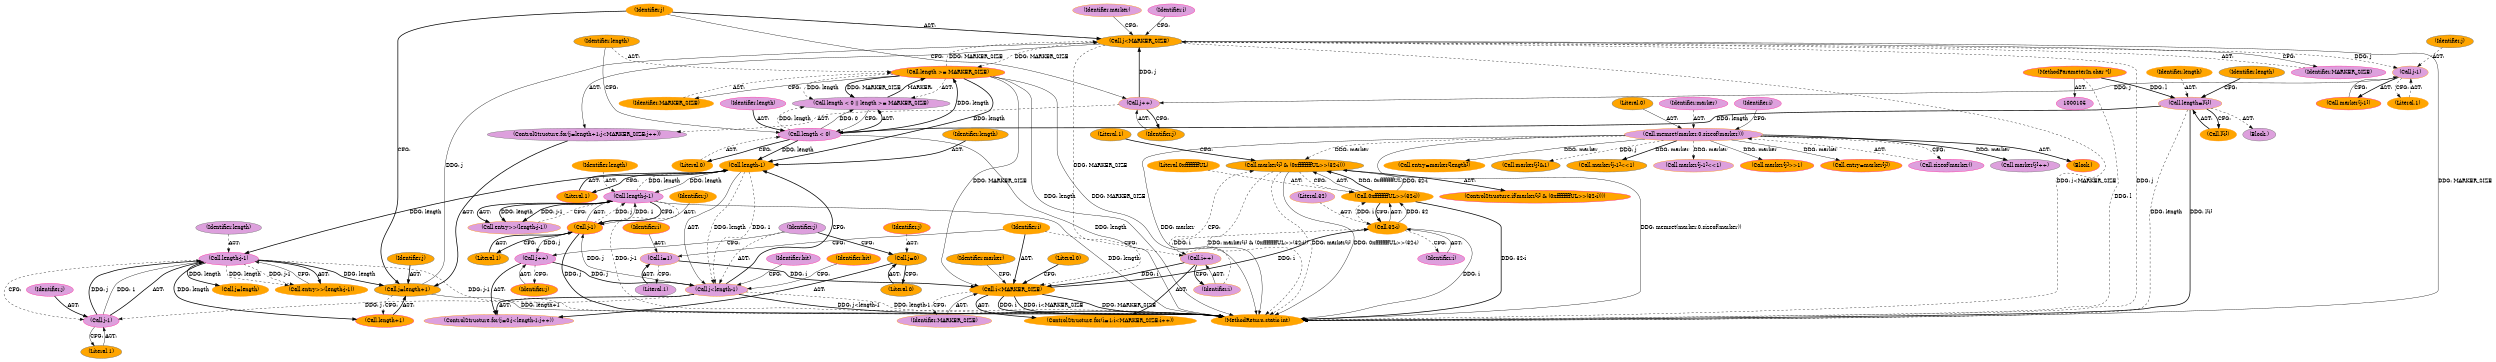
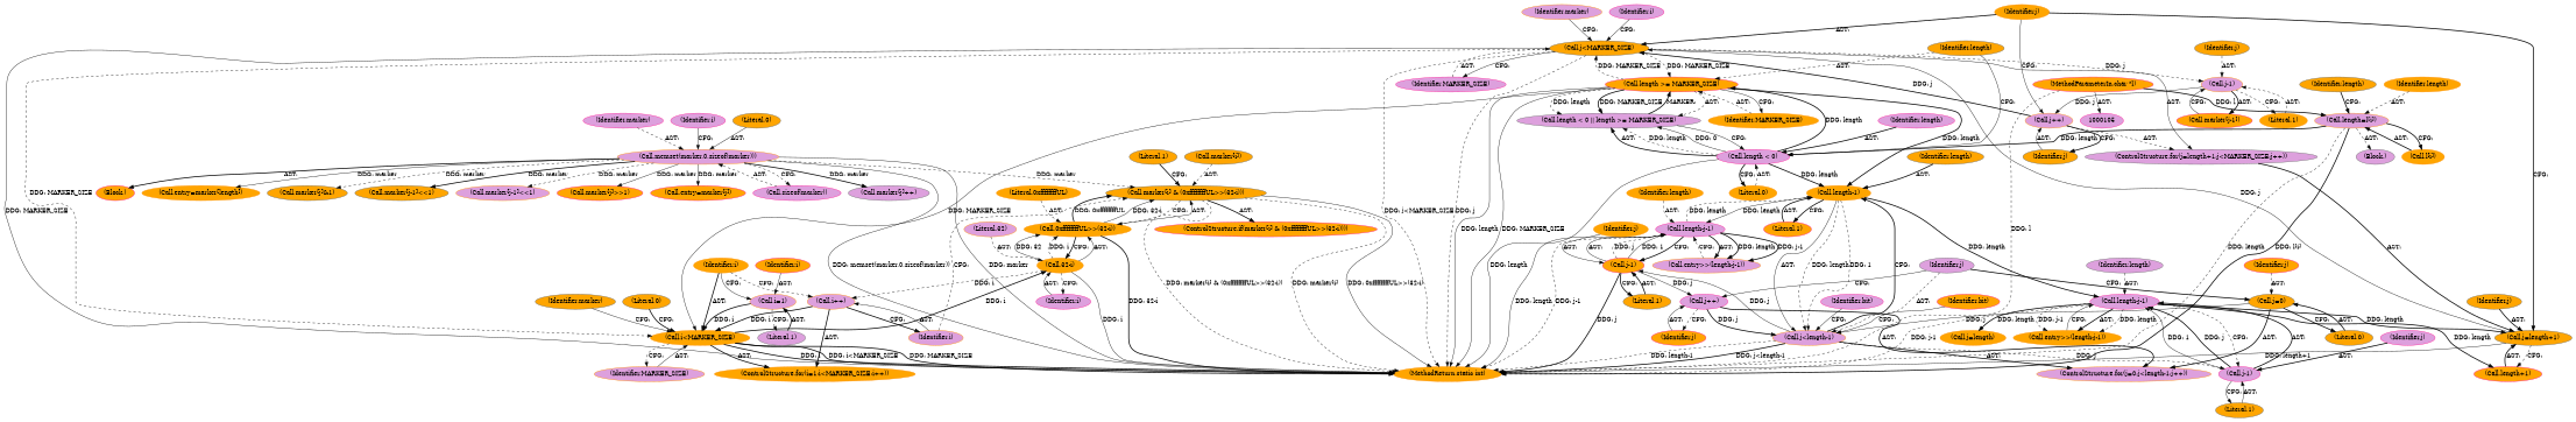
  digraph {
    node [color=darkorange fillcolor=orange style=filled]
    edge [style=bold]
    n1 [color=gray40 label="(Call,marker[i] & (0xffffffffUL>>(32-i)))"]
    n2 [label="(Call,0xffffffffUL>>(32-i))"]
    n3 [label="(MethodReturn,static int)"]
    n4 [color=deeppink label="(ControlStructure,if(marker[i] & (0xffffffffUL>>(32-i))))"]
    n5 [label="(Call,32-i)"]
    n6 [fillcolor=plum label="(Call,memset(marker,0,sizeof(marker)))"]
    n7 [color=gray40 label="(Call,marker[j-1]<<1)"]
    n8 [fillcolor=plum label="(Call,marker[j-1]<<1)"]
    n9 [color=deeppink label="(Call,marker[j]>>1)"]
    n10 [color=deeppink label="(Call,entry=marker[j])"]
    n11 [color=deeppink fillcolor=plum label="(Call,sizeof(marker))"]
    n12 [color=gray40 fillcolor=plum label="(Call,marker[j]++)"]
    n13 [color=deeppink label="(Block,)"]
    n14 [label="(Call,entry=marker[length])"]
    n15 [color=gray40 label="(Call,marker[j]&1)"]
    n16 [fillcolor=plum label="(Call,i++)"]
    n17 [color=deeppink fillcolor=plum label="(Identifier,i)"]
    n18 [label="(Call,i<MARKER_SIZE)"]
    n19 [label="(ControlStructure,for(i=1;i<MARKER_SIZE;i++))"]
    n20 [fillcolor=plum label="(Identifier,i)"]
    n21 [fillcolor=plum label="(Identifier,MARKER_SIZE)"]
    n22 [fillcolor=plum label="(Call,i=1)"]
    n23 [color=gray40 fillcolor=plum label="(Literal,1)"]
    n24 [color=gray40 label="(Call,j<MARKER_SIZE)"]
    n25 [color=deeppink label="(Call,length >= MARKER_SIZE)"]
    n26 [fillcolor=plum label="(Call,j-1)"]
    n27 [color=gray40 fillcolor=plum label="(ControlStructure,for(j=length+1;j<MARKER_SIZE;j++))"]
    n28 [color=deeppink fillcolor=plum label="(Identifier,MARKER_SIZE)"]
    n29 [label="(Call,length-1)"]
    n30 [color=gray40 fillcolor=plum label="(Call,length < 0 || length >= MARKER_SIZE)"]
    n31 [label="(Identifier,MARKER_SIZE)"]
    n32 [fillcolor=plum label="(Call,j++)"]
    n33 [label="(Literal,1)"]
    n34 [color=deeppink label="(Call,marker[j-1])"]
    n35 [color=gray40 label="(Call,j=length+1)"]
    n36 [color=deeppink label="(Call,length+1)"]
    n37 [color=deeppink fillcolor=plum label="(Call,length-j-1)"]
    n38 [color=deeppink fillcolor=plum label="(Call,j-1)"]
    n39 [label="(Call,entry>>(length-j-1))"]
    n40 [label="(Call,j=length)"]
    n41 [color=gray40 label="(Literal,1)"]
    n42 [color=deeppink fillcolor=plum label="(Call,length-j-1)"]
    n43 [fillcolor=plum label="(Call,j<length-1)"]
    n44 [color=deeppink label="(Literal,1)"]
    n45 [color=deeppink label="(Call,j-1)"]
    n46 [fillcolor=plum label="(Call,entry>>(length-j-1))"]
    n47 [fillcolor=plum label="(ControlStructure,for(j=0;j<length-1;j++))"]
    n48 [color=deeppink fillcolor=plum label="(Call,j++)"]
    n49 [color=gray40 label="(Literal,1)"]
    n50 [color=deeppink label="(Identifier,j)"]
    n51 [color=gray40 label="(Call,j=0)"]
    n52 [color=gray40 label="(Literal,0)"]
    n53 [color=deeppink fillcolor=plum label="(Call,length < 0)"]
    n54 [label="(Literal,0)"]
    n55 [fillcolor=plum label="(Call,length=l[i])"]
    n56 [label="(Call,l[i])"]
    n57 [color=gray40 fillcolor=plum label="(Block,)"]
    n58 [color=deeppink label="(MethodParameterIn,char *l)"]
    1000105 [color=deeppink fillcolor=plum]
    n60 [color=gray40 label="(Identifier,j)"]
    n61 [label="(Identifier,j)"]
    n62 [color=gray40 fillcolor=plum label="(Identifier,j)"]
    n63 [color=gray40 label="(Identifier,j)"]
    n64 [label="(Identifier,length)"]
    n65 [color=deeppink fillcolor=plum label="(Identifier,length)"]
    n66 [color=gray40 label="(Identifier,j)"]
    n67 [color=gray40 fillcolor=plum label="(Identifier,length)"]
    n68 [color=deeppink label="(Identifier,i)"]
    n69 [color=gray40 label="(Identifier,length)"]
    n70 [fillcolor=plum label="(Identifier,marker)"]
    n71 [color=deeppink fillcolor=plum label="(Identifier,bit)"]
+   n72 [color=gray40 label="(Call,marker[i])"]
    n73 [color=deeppink label="(Identifier,j)"]
    n74 [color=gray40 label="(Identifier,length)"]
    n75 [color=gray40 label="(Identifier,marker)"]
    n76 [label="(Identifier,j)"]
    n77 [color=deeppink fillcolor=plum label="(Identifier,i)"]
    n78 [color=gray40 label="(Literal,0)"]
    n79 [color=deeppink fillcolor=plum label="(Identifier,i)"]
    n80 [color=deeppink fillcolor=plum label="(Identifier,j)"]
    n81 [color=deeppink label="(Identifier,bit)"]
    n82 [label="(Identifier,length)"]
    n83 [color=gray40 label="(Literal,1)"]
    n84 [fillcolor=plum label="(Literal,32)"]
    n85 [color=gray40 label="(Literal,0)"]
    n86 [color=deeppink fillcolor=plum label="(Identifier,marker)"]
    n87 [color=gray40 label="(Identifier,length)"]
    n88 [label="(Literal,0xffffffffUL)"]
    n89 [label="(Identifier,i)"]
    n1 -> n2 [label="CFG: " style=dashed]
    n1 -> n3 [label="DDG: marker[i] & (0xffffffffUL>>(32-i))" style=dashed]
    n1 -> n3 [label="DDG: marker[i]" style=dashed]
    n1 -> n3 [label="DDG: 0xffffffffUL>>(32-i)" style=solid]
    n1 -> n4 [label="AST: "]
    n2 -> n1 [label="AST: " style=solid]
    n2 -> n1 [label="DDG: 0xffffffffUL"]
    n2 -> n1 [label="DDG: 32-i" style=solid]
    n2 -> n3 [label="DDG: 32-i"]
    n2 -> n5 [label="CFG: "]
    n5 -> n2 [label="AST: " style=solid]
    n5 -> n2 [label="DDG: 32" style=solid]
    n5 -> n2 [label="DDG: i" style=dashed]
    n5 -> n3 [label="DDG: i" style=solid]
    n5 -> n16 [label="DDG: i" style=dashed]
    n5 -> n17 [label="CFG: " style=dashed]
    n6 -> n1 [label="DDG: marker" style=dashed]
    n6 -> n3 [label="DDG: marker" style=solid]
    n6 -> n3 [label="DDG: memset(marker,0,sizeof(marker))" style=solid]
    n6 -> n7 [label="DDG: marker"]
    n6 -> n8 [label="DDG: marker" style=dashed]
    n6 -> n9 [label="DDG: marker" style=solid]
    n6 -> n10 [label="DDG: marker" style=solid]
    n6 -> n11 [label="CFG: " style=dashed]
    n6 -> n12 [label="DDG: marker"]
    n6 -> n13 [label="AST: "]
    n6 -> n14 [label="DDG: marker" style=solid]
-   n6 -> n15 [label="DDG: j" style=dashed]
+   n6 -> n15 [label="DDG: marker" style=dashed]
    n11 -> n6 [label="AST: " style=dashed]
    n16 -> n18 [label="DDG: i"]
    n16 -> n19 [label="AST: "]
    n16 -> n20 [label="CFG: "]
    n17 -> n5 [label="AST: " style=solid]
    n18 -> n3 [label="DDG: MARKER_SIZE"]
    n18 -> n3 [label="DDG: i"]
    n18 -> n3 [label="DDG: i<MARKER_SIZE"]
    n18 -> n5 [label="DDG: i"]
    n18 -> n19 [label="AST: "]
    n18 -> n21 [label="CFG: " style=dashed]
    n20 -> n1 [label="CFG: " style=dashed]
    n20 -> n16 [label="AST: " style=solid]
    n21 -> n18 [label="AST: " style=solid]
    n22 -> n18 [label="DDG: i"]
    n22 -> n23 [label="CFG: " style=dashed]
    n23 -> n22 [label="AST: "]
    n24 -> n3 [label="DDG: j<MARKER_SIZE" style=dashed]
    n24 -> n3 [label="DDG: j" style=dashed]
    n24 -> n3 [label="DDG: MARKER_SIZE" style=solid]
    n24 -> n18 [label="DDG: MARKER_SIZE" style=dashed]
    n24 -> n25 [label="DDG: MARKER_SIZE" style=dashed]
    n24 -> n26 [label="DDG: j" style=dashed]
    n24 -> n27 [label="AST: " style=solid]
    n24 -> n28 [label="CFG: " style=solid]
    n25 -> n3 [label="DDG: length" style=solid]
    n25 -> n3 [label="DDG: MARKER_SIZE" style=solid]
    n25 -> n18 [label="DDG: MARKER_SIZE" style=solid]
    n25 -> n24 [label="DDG: MARKER_SIZE" style=dashed]
    n25 -> n29 [label="DDG: length"]
    n25 -> n30 [label="AST: " style=dashed]
    n25 -> n30 [label="DDG: length" style=dashed]
    n25 -> n30 [label="DDG: MARKER_SIZE"]
    n25 -> n31 [label="CFG: " style=solid]
    n26 -> n32 [label="DDG: j" style=solid]
    n26 -> n33 [label="CFG: " style=dashed]
    n26 -> n34 [label="AST: "]
    n27 -> n35 [label="AST: "]
    n28 -> n24 [label="AST: " style=dashed]
    n29 -> n37 [label="DDG: length"]
    n29 -> n42 [label="DDG: length" style=solid]
    n29 -> n43 [label="AST: " style=solid]
    n29 -> n43 [label="DDG: length" style=dashed]
    n29 -> n43 [label="DDG: 1" style=dashed]
    n29 -> n44 [label="CFG: "]
    n30 -> n25 [label="MARKER: "]
    n30 -> n53 [label="CFG: " style=solid]
    n31 -> n25 [label="AST: " style=dashed]
    n32 -> n24 [label="DDG: j"]
    n32 -> n27 [label="AST: " style=dashed]
    n32 -> n60 [label="CFG: "]
    n33 -> n26 [label="AST: " style=dashed]
    n34 -> n26 [label="CFG: " style=solid]
    n35 -> n3 [label="DDG: length+1" style=solid]
    n35 -> n24 [label="DDG: j" style=solid]
    n35 -> n36 [label="CFG: " style=dashed]
    n36 -> n35 [label="AST: "]
    n37 -> n3 [label="DDG: j-1" style=dashed]
    n37 -> n35 [label="DDG: length"]
    n37 -> n36 [label="DDG: length"]
    n37 -> n38 [label="CFG: " style=dashed]
    n37 -> n39 [label="AST: "]
    n37 -> n39 [label="DDG: length" style=dashed]
    n37 -> n39 [label="DDG: j-1" style=dashed]
    n37 -> n40 [label="DDG: length"]
    n38 -> n37 [label="AST: "]
    n38 -> n37 [label="DDG: j"]
    n38 -> n37 [label="DDG: 1" style=solid]
    n38 -> n41 [label="CFG: " style=solid]
    n39 -> n37 [label="CFG: " style=solid]
    n41 -> n38 [label="AST: " style=solid]
    n42 -> n3 [label="DDG: length" style=solid]
    n42 -> n3 [label="DDG: j-1" style=dashed]
    n42 -> n29 [label="DDG: length" style=dashed]
    n42 -> n45 [label="CFG: "]
    n42 -> n46 [label="AST: "]
    n42 -> n46 [label="DDG: length"]
    n42 -> n46 [label="DDG: j-1"]
    n43 -> n3 [label="DDG: j<length-1"]
    n43 -> n3 [label="DDG: length-1" style=dashed]
    n43 -> n29 [label="CFG: "]
    n43 -> n38 [label="DDG: j" style=dashed]
    n43 -> n45 [label="DDG: j" style=solid]
    n43 -> n47 [label="AST: "]
    n44 -> n29 [label="AST: "]
    n45 -> n3 [label="DDG: j"]
    n45 -> n42 [label="AST: " style=solid]
    n45 -> n42 [label="DDG: j" style=dashed]
    n45 -> n42 [label="DDG: 1" style=solid]
    n45 -> n48 [label="DDG: j" style=solid]
    n45 -> n49 [label="CFG: "]
    n46 -> n42 [label="CFG: " style=dashed]
    n48 -> n43 [label="DDG: j"]
    n48 -> n47 [label="AST: "]
    n48 -> n50 [label="CFG: " style=dashed]
    n49 -> n45 [label="AST: "]
    n50 -> n48 [label="AST: " style=solid]
+   n51 -> n43 [label="DDG: j" style=solid]
    n51 -> n47 [label="AST: "]
    n51 -> n52 [label="CFG: "]
    n52 -> n51 [label="AST: "]
    n53 -> n3 [label="DDG: length" style=solid]
    n53 -> n25 [label="DDG: length"]
    n53 -> n29 [label="DDG: length"]
    n53 -> n30 [label="AST: "]
    n53 -> n30 [label="DDG: length" style=dashed]
    n53 -> n30 [label="DDG: 0" style=solid]
    n53 -> n54 [label="CFG: "]
    n54 -> n53 [label="AST: " style=dashed]
    n55 -> n3 [label="DDG: length" style=dashed]
    n55 -> n3 [label="DDG: l[i]"]
    n55 -> n53 [label="DDG: length"]
    n55 -> n56 [label="CFG: "]
    n55 -> n57 [label="AST: " style=dashed]
    n56 -> n55 [label="AST: "]
    n58 -> n3 [label="DDG: l" style=dashed]
    n58 -> n55 [label="DDG: l"]
    n58 -> 1000105 [label="AST: " style=solid]
    n60 -> n32 [label="AST: " style=solid]
    n61 -> n45 [label="AST: " style=solid]
    n62 -> n43 [label="AST: " style=dashed]
    n62 -> n48 [label="CFG: " style=solid]
    n62 -> n51 [label="CFG: "]
    n63 -> n35 [label="AST: "]
    n64 -> n42 [label="AST: " style=dashed]
    n65 -> n53 [label="AST: "]
    n66 -> n26 [label="AST: " style=dashed]
    n67 -> n37 [label="AST: " style=dashed]
    n68 -> n22 [label="AST: " style=solid]
    n69 -> n55 [label="CFG: "]
    n70 -> n24 [label="CFG: " style=solid]
    n71 -> n43 [label="CFG: " style=solid]
+   n72 -> n1 [label="AST: " style=dashed]
    n73 -> n51 [label="AST: " style=dashed]
    n74 -> n29 [label="AST: "]
    n75 -> n18 [label="CFG: " style=solid]
    n76 -> n24 [label="AST: "]
    n76 -> n32 [label="CFG: " style=solid]
    n76 -> n35 [label="CFG: "]
    n77 -> n24 [label="CFG: " style=solid]
    n78 -> n18 [label="CFG: "]
    n79 -> n6 [label="CFG: " style=solid]
    n80 -> n38 [label="AST: "]
    n81 -> n43 [label="CFG: " style=solid]
    n82 -> n55 [label="AST: " style=dashed]
    n83 -> n1 [label="CFG: "]
    n84 -> n5 [label="AST: " style=dashed]
    n85 -> n6 [label="AST: " style=solid]
    n86 -> n6 [label="AST: " style=dashed]
    n87 -> n25 [label="AST: " style=dashed]
    n87 -> n53 [label="CFG: " style=solid]
    n88 -> n2 [label="AST: " style=dashed]
    n89 -> n16 [label="CFG: " style=dashed]
    n89 -> n18 [label="AST: "]
    n89 -> n22 [label="CFG: " style=solid]
  }
